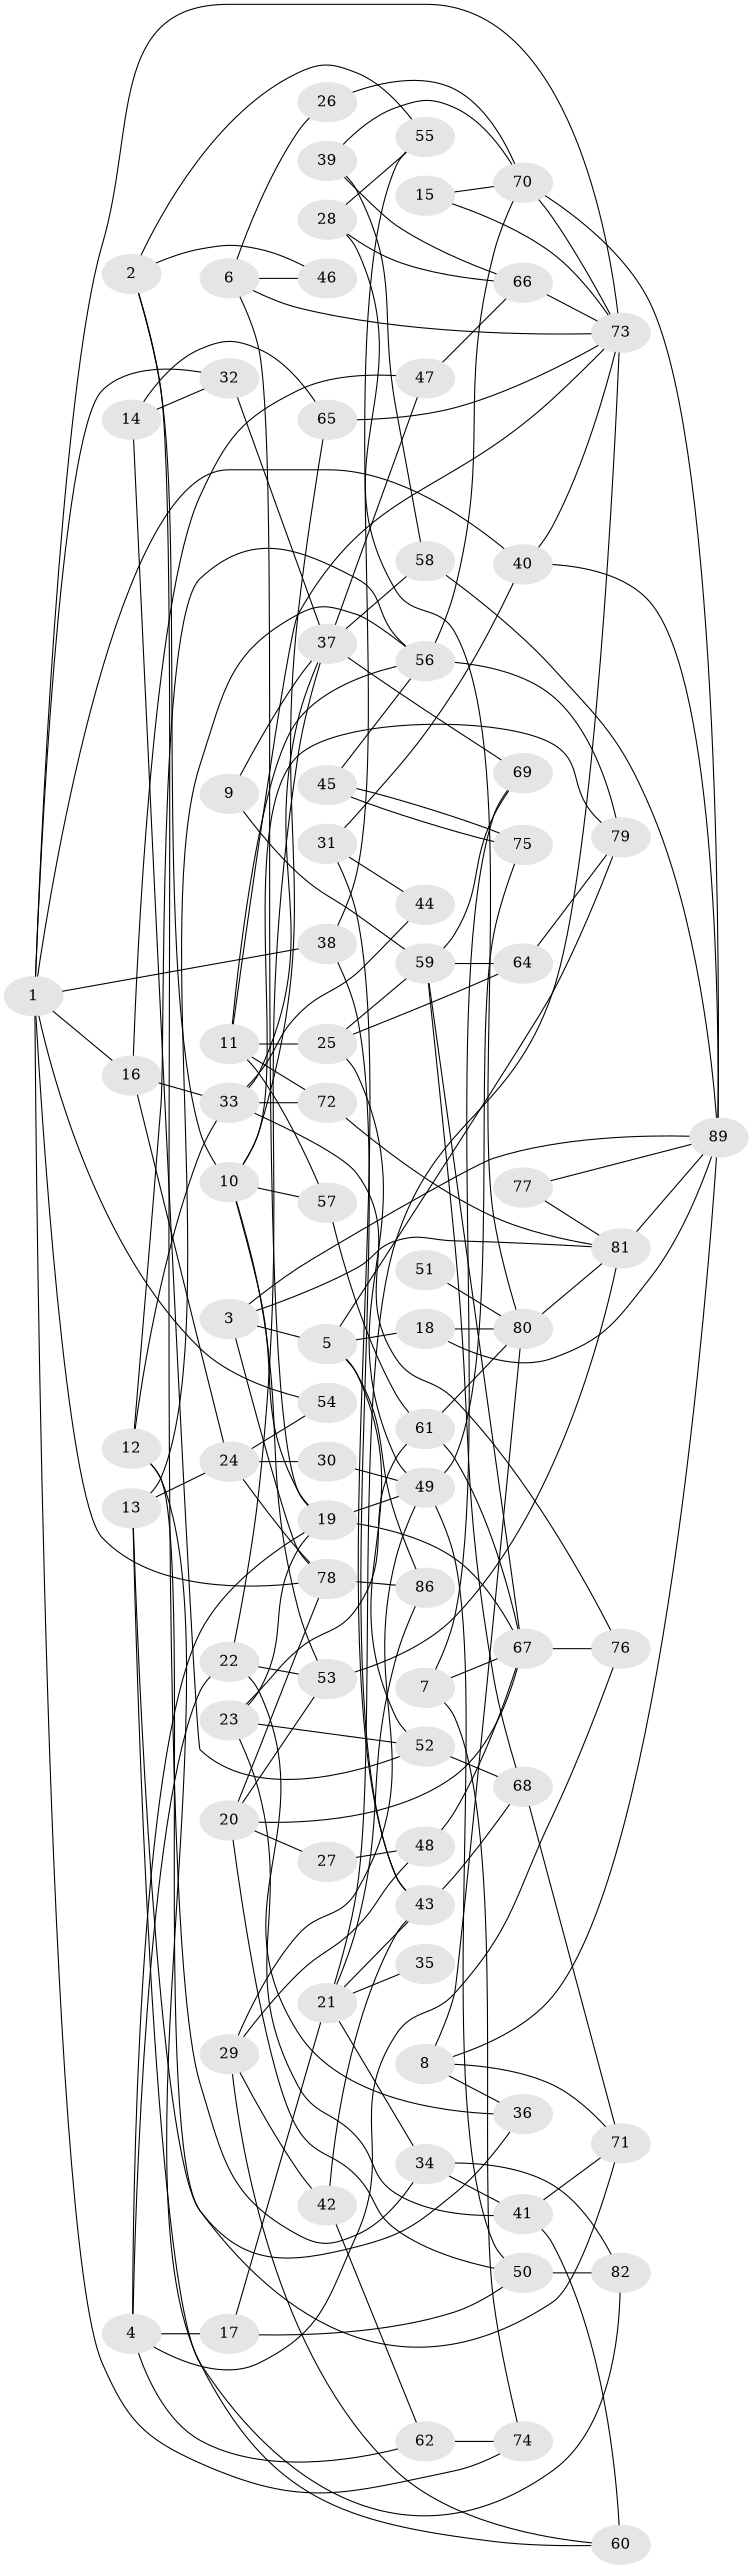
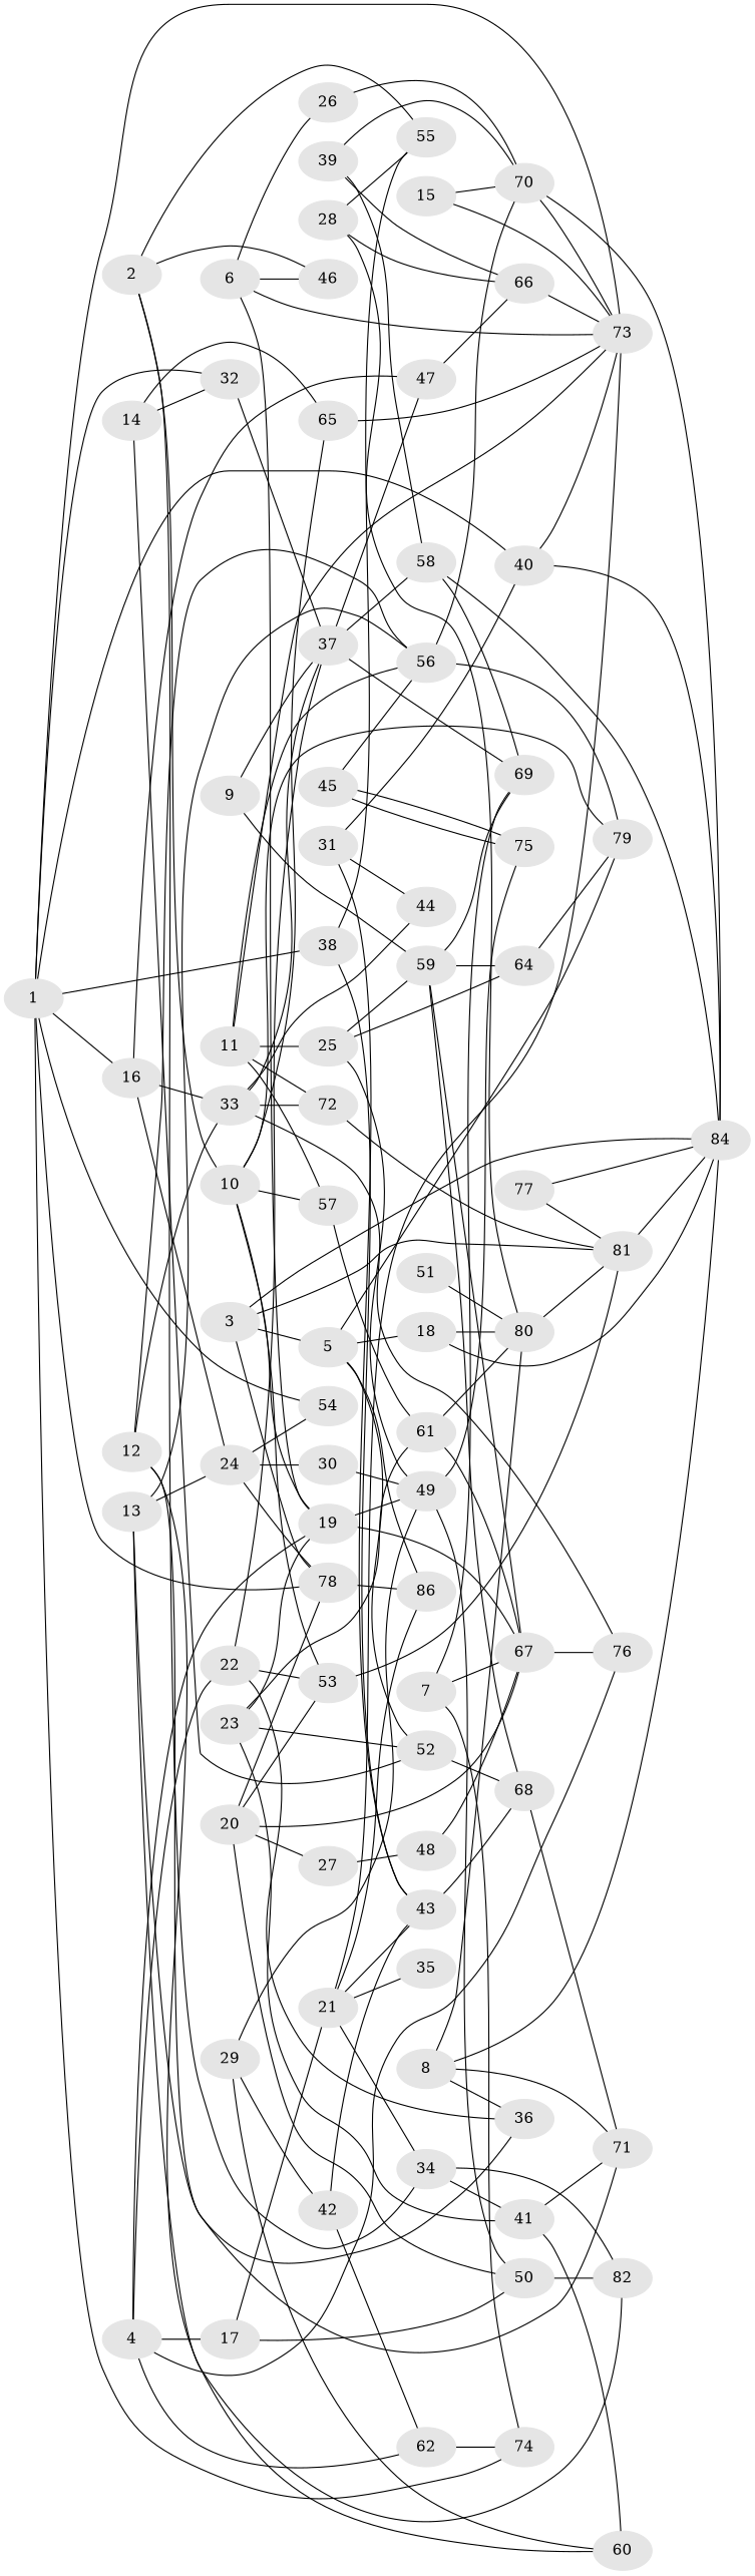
  graph {
    rankdir=LR
    node [color=gray90 style=filled]
    1
    16
    32
    38
    40
    54
    73
    74
    78
    33
    24
    47
    37
    55
    43
-   84 [label=89]
+   84
    n17 [label=86]
    2
    10
    34
    46
    19
    79
    53
    57
    65
    82
    41
    3
    5
    81
    18
    52
    4
    17
    22
    62
    76
    21
    50
    67
    49
    36
    80
    68
    6
    26
    70
    7
    69
    8
    71
    9
    59
    58
    64
    61
    11
    25
    56
    72
    12
    60
    44
    13
    30
    14
    15
    66
    35
    75
    20
    27
    48
    23
    51
    28
    29
    42
    31
    39
    45
    77
    1 -- 16
    1 -- 32
    1 -- 38
    1 -- 40
    1 -- 54
    1 -- 73
    1 -- 74
    1 -- 78
    16 -- 33
    16 -- 24
    16 -- 47
    32 -- 37
    38 -- 55
    38 -- 43
    40 -- 73
    40 -- 84
    78 -- n17
    33 -- 37
    33 -- 76
    33 -- 72
    33 -- 44
    24 -- 54
    24 -- 78
    24 -- 30
    47 -- 66
    37 -- 47
    37 -- 69
    37 -- 58
    43 -- 68
    2 -- 55
    2 -- 10
    2 -- 34
    2 -- 46
    10 -- 19
    10 -- 79
    10 -- 53
    10 -- 57
    10 -- 65
    34 -- 82
    34 -- 41
    19 -- 67
    19 -- 49
    53 -- 81
    57 -- 61
    65 -- 73
    41 -- 71
    41 -- 60
    3 -- 78
    3 -- 84
    3 -- 5
    3 -- 81
    5 -- n17
    5 -- 79
    5 -- 18
    5 -- 52
    81 -- 84
    18 -- 84
    18 -- 80
    52 -- 68
    4 -- 19
    4 -- 17
    4 -- 22
    4 -- 62
    4 -- 76
    17 -- 21
    17 -- 50
    22 -- 37
    22 -- 53
    22 -- 36
    62 -- 74
    21 -- 73
    21 -- 43
    21 -- n17
    21 -- 34
    21 -- 35
    50 -- 82
    67 -- 76
    49 -- 50
    49 -- 75
    80 -- 81
    68 -- 71
    6 -- 73
    6 -- 46
    6 -- 19
    6 -- 26
    26 -- 70
    70 -- 73
    70 -- 84
    7 -- 74
    7 -- 67
    7 -- 69
    8 -- 84
    8 -- 36
    8 -- 80
    8 -- 71
    9 -- 37
    9 -- 59
    59 -- 67
    59 -- 68
    59 -- 69
    59 -- 64
    58 -- 84
+   58 -- 69
    64 -- 79
    61 -- 67
    61 -- 80
    11 -- 73
    11 -- 57
    11 -- 25
    11 -- 56
    11 -- 72
    25 -- 49
    25 -- 59
    25 -- 64
    56 -- 79
    56 -- 70
    72 -- 81
    12 -- 33
    12 -- 71
    12 -- 56
    12 -- 60
    13 -- 24
    13 -- 82
    13 -- 36
    13 -- 56
    30 -- 49
    14 -- 32
    14 -- 65
    14 -- 52
    15 -- 73
    15 -- 70
    66 -- 73
    20 -- 78
    20 -- 53
    20 -- 50
    20 -- 67
    20 -- 27
    27 -- 48
    48 -- 67
    23 -- 19
    23 -- 41
    23 -- 52
    23 -- 61
    51 -- 80
    28 -- 55
    28 -- 80
    28 -- 66
    29 -- 49
    29 -- 60
-   29 -- 48
    29 -- 42
    42 -- 43
    42 -- 62
    31 -- 40
    31 -- 43
    31 -- 44
    39 -- 70
    39 -- 58
    39 -- 66
    45 -- 56
    45 -- 75
    45 -- 75
    77 -- 84
    77 -- 81
  }
